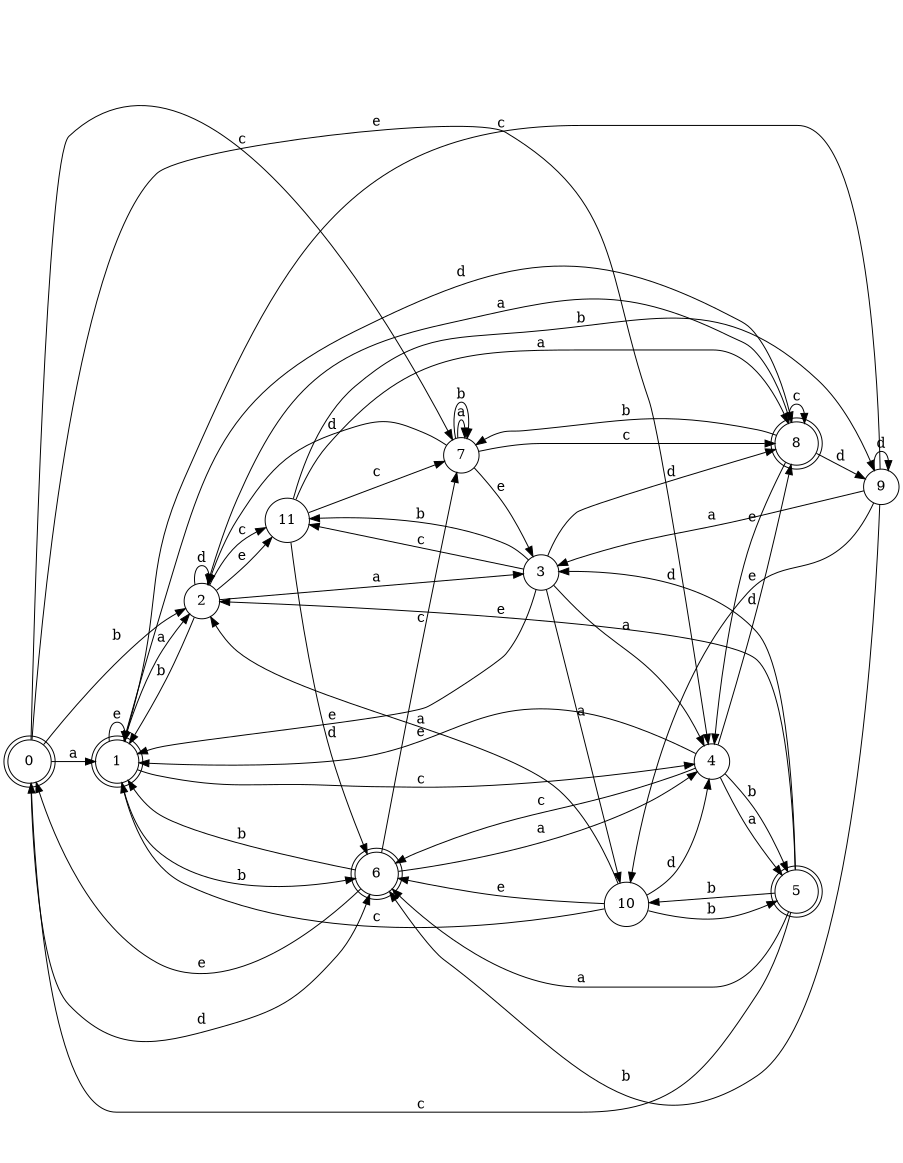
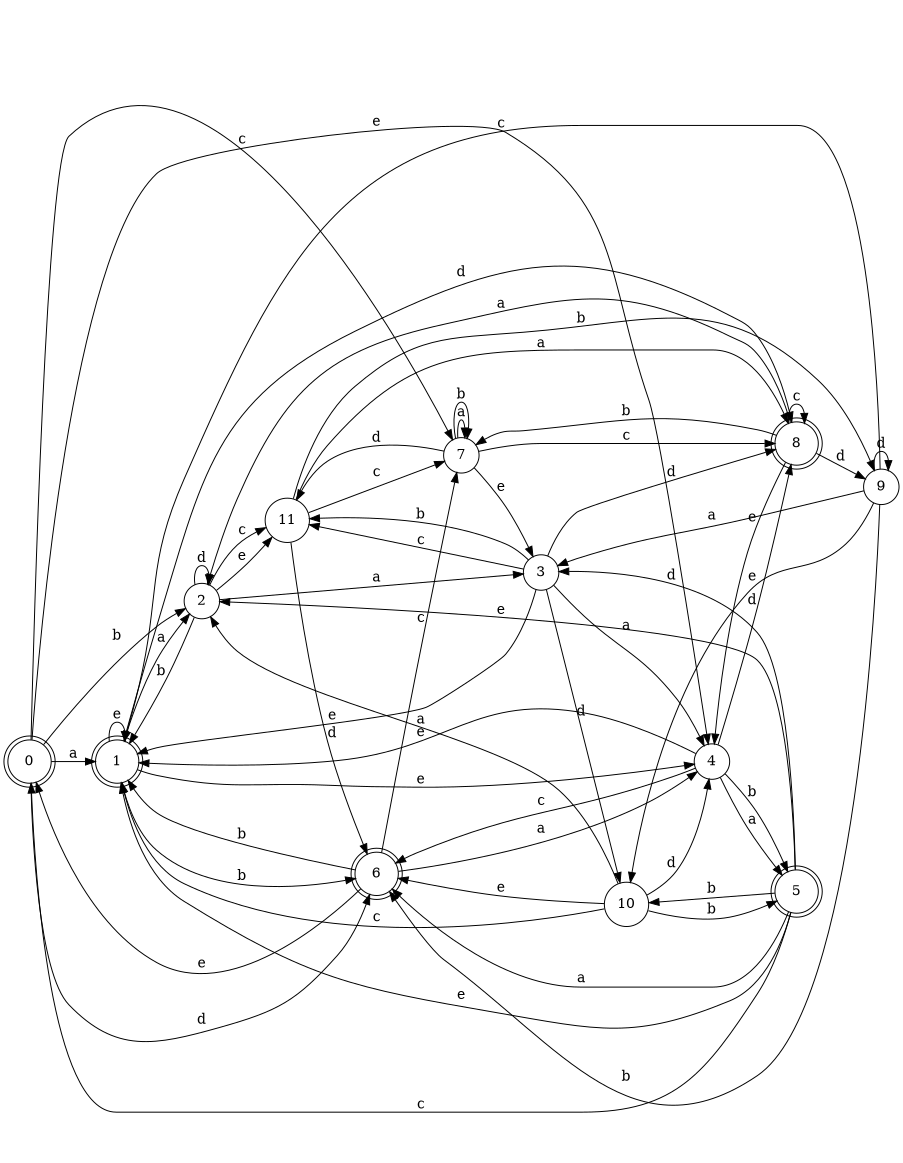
  digraph {
    rankdir=LR
    node [color=black fillcolor=white shape=circle style=filled]
    n1 [label=0 shape=doublecircle style="rounded,filled"]
    n2 [label=1 shape=doublecircle style="rounded,filled"]
    n3 [label=2]
    n4 [label=4]
    n5 [label=6 shape=doublecircle style="rounded,filled"]
    n6 [label=7]
    n7 [label=8 shape=doublecircle style="rounded,filled"]
    n8 [label=3]
    n9 [label=11]
    n10 [label=5 shape=doublecircle style="rounded,filled"]
    n11 [label=9]
    n12 [label=10]
    n1 -> n2 [label=a]
    n1 -> n3 [label=b]
    n1 -> n4 [label=e]
    n1 -> n5 [label=d]
    n1 -> n6 [label=c]
    n2 -> n2 [label=e]
    n2 -> n3 [label=a]
-   n2 -> n4 [label=c]
+   n2 -> n4 [label=e]
    n2 -> n5 [label=b]
    n2 -> n7 [label=d]
    n3 -> n2 [label=b]
    n3 -> n3 [label=d]
    n3 -> n8 [label=a]
    n3 -> n9 [label=c]
    n3 -> n9 [label=e]
    n4 -> n2 [label=e]
    n4 -> n5 [label=c]
    n4 -> n7 [label=d]
    n4 -> n10 [label=a]
    n4 -> n10 [label=b]
    n5 -> n1 [label=e]
    n5 -> n2 [label=b]
    n5 -> n4 [label=a]
    n5 -> n6 [label=c]
    n6 -> n6 [label=a]
    n6 -> n6 [label=b]
    n6 -> n7 [label=c]
    n6 -> n8 [label=e]
-   n6 -> n3 [label=d]
+   n6 -> n9 [label=d]
    n7 -> n3 [label=a]
    n7 -> n4 [label=e]
    n7 -> n6 [label=b]
    n7 -> n7 [label=c]
    n7 -> n11 [label=d]
    n8 -> n2 [label=e]
    n8 -> n4 [label=a]
    n8 -> n7 [label=d]
    n8 -> n9 [label=b]
    n8 -> n9 [label=c]
-   n8 -> n12 [label=a]
+   n8 -> n12 [label=d]
    n9 -> n5 [label=d]
    n9 -> n6 [label=c]
    n9 -> n7 [label=a]
    n9 -> n11 [label=b]
    n10 -> n1 [label=c]
+   n10 -> n2 [label=e]
    n10 -> n3 [label=e]
    n10 -> n5 [label=a]
    n10 -> n8 [label=d]
    n10 -> n12 [label=b]
    n11 -> n2 [label=c]
    n11 -> n5 [label=b]
    n11 -> n8 [label=a]
    n11 -> n11 [label=d]
    n11 -> n12 [label=e]
    n12 -> n2 [label=c]
    n12 -> n3 [label=a]
    n12 -> n4 [label=d]
    n12 -> n5 [label=e]
    n12 -> n10 [label=b]
  }
